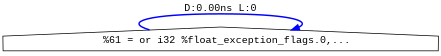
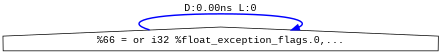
  digraph {
    rankdir=LR
    fontname="Liberation Mono"
-   n1 [label="  %61 = or i32 %float_exception_flags.0,..." shape=house fontname="Liberation Mono"]
+   n1 [label="%66 = or i32 %float_exception_flags.0,..." shape=house fontname="Liberation Mono"]
    n1 -> n1 [color=blue label="D:0.00ns L:0" style=bold fontname="Liberation Mono"]
  }
